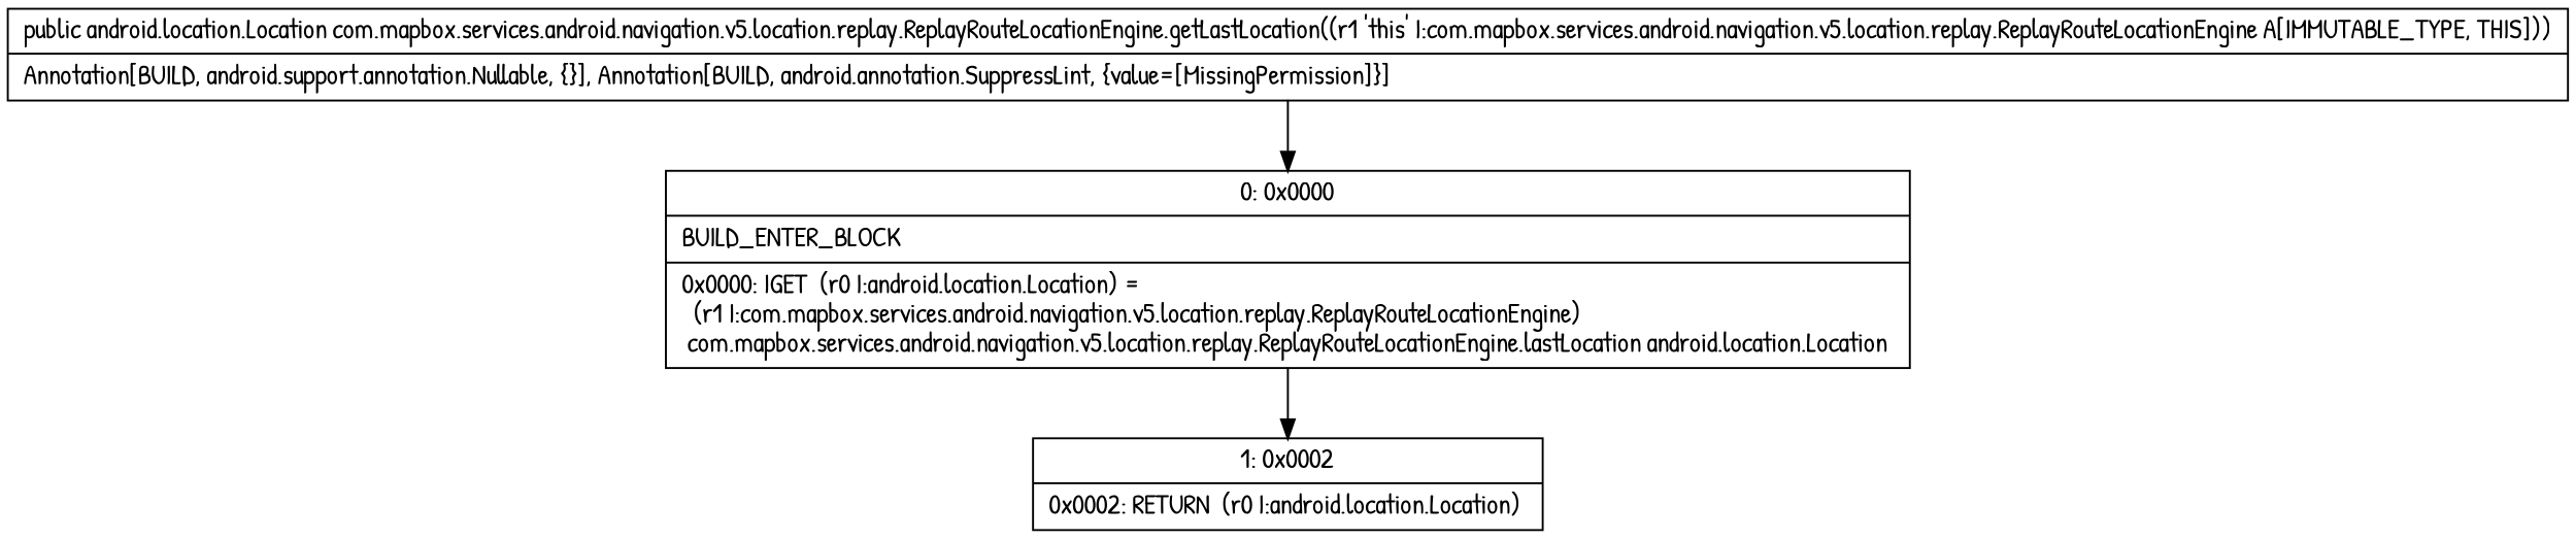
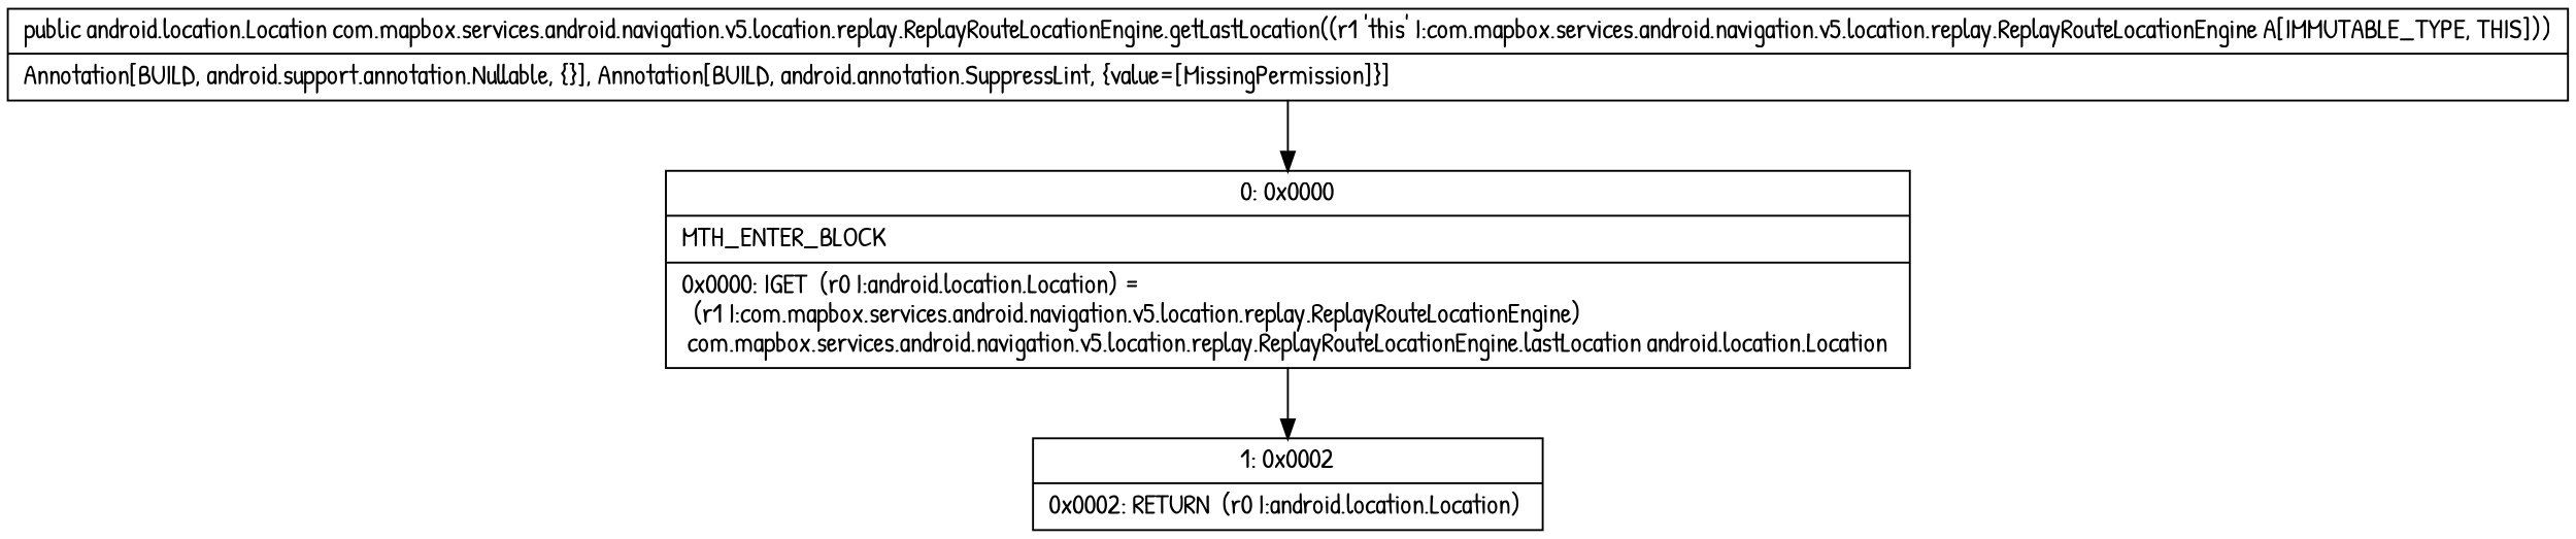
  digraph {
    fontname="Patrick Hand"
    node [shape=record fontname="Patrick Hand"]
    edge [fontname="Patrick Hand"]
-   n1 [label="{0\:\ 0x0000|BUILD_ENTER_BLOCK\l|0x0000: IGET  (r0 I:android.location.Location) = \l  (r1 I:com.mapbox.services.android.navigation.v5.location.replay.ReplayRouteLocationEngine)\l com.mapbox.services.android.navigation.v5.location.replay.ReplayRouteLocationEngine.lastLocation android.location.Location \l}"]
+   n1 [label="{0\:\ 0x0000|MTH_ENTER_BLOCK\l|0x0000: IGET  (r0 I:android.location.Location) = \l  (r1 I:com.mapbox.services.android.navigation.v5.location.replay.ReplayRouteLocationEngine)\l com.mapbox.services.android.navigation.v5.location.replay.ReplayRouteLocationEngine.lastLocation android.location.Location \l}"]
    n2 [label="{1\:\ 0x0002|0x0002: RETURN  (r0 I:android.location.Location) \l}"]
    n3 [label="{public android.location.Location com.mapbox.services.android.navigation.v5.location.replay.ReplayRouteLocationEngine.getLastLocation((r1 'this' I:com.mapbox.services.android.navigation.v5.location.replay.ReplayRouteLocationEngine A[IMMUTABLE_TYPE, THIS]))  | Annotation[BUILD, android.support.annotation.Nullable, \{\}], Annotation[BUILD, android.annotation.SuppressLint, \{value=[MissingPermission]\}]\l}"]
    n1 -> n2
    n3 -> n1
  }
